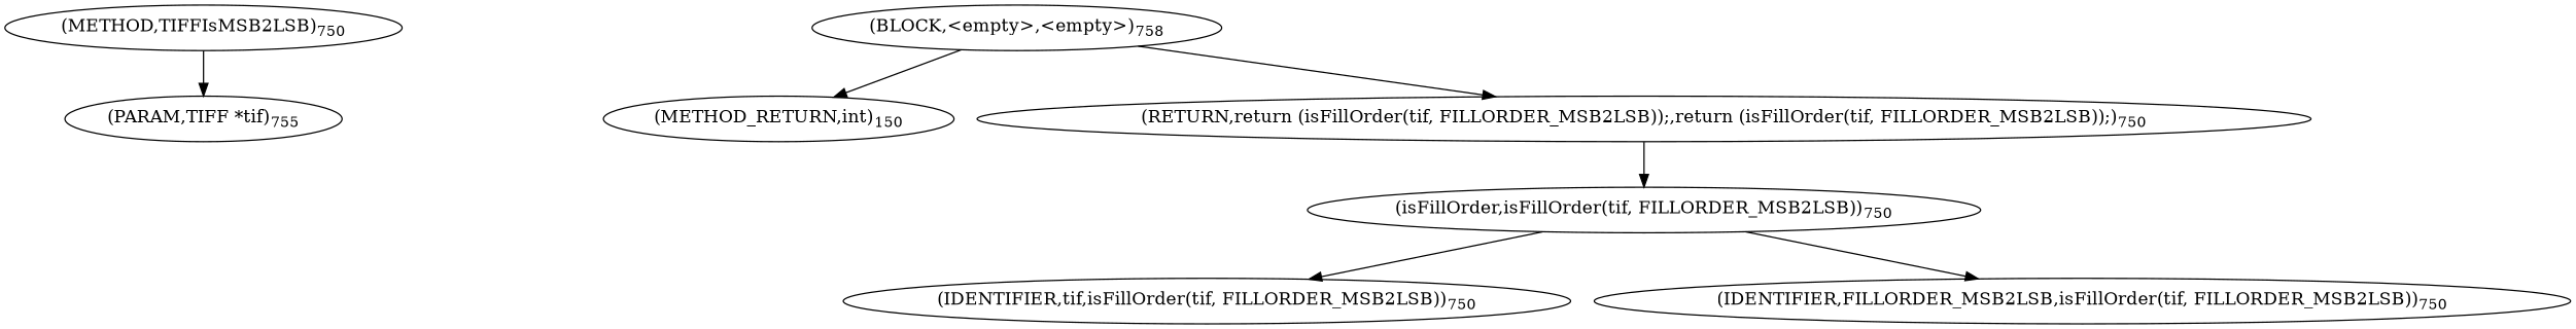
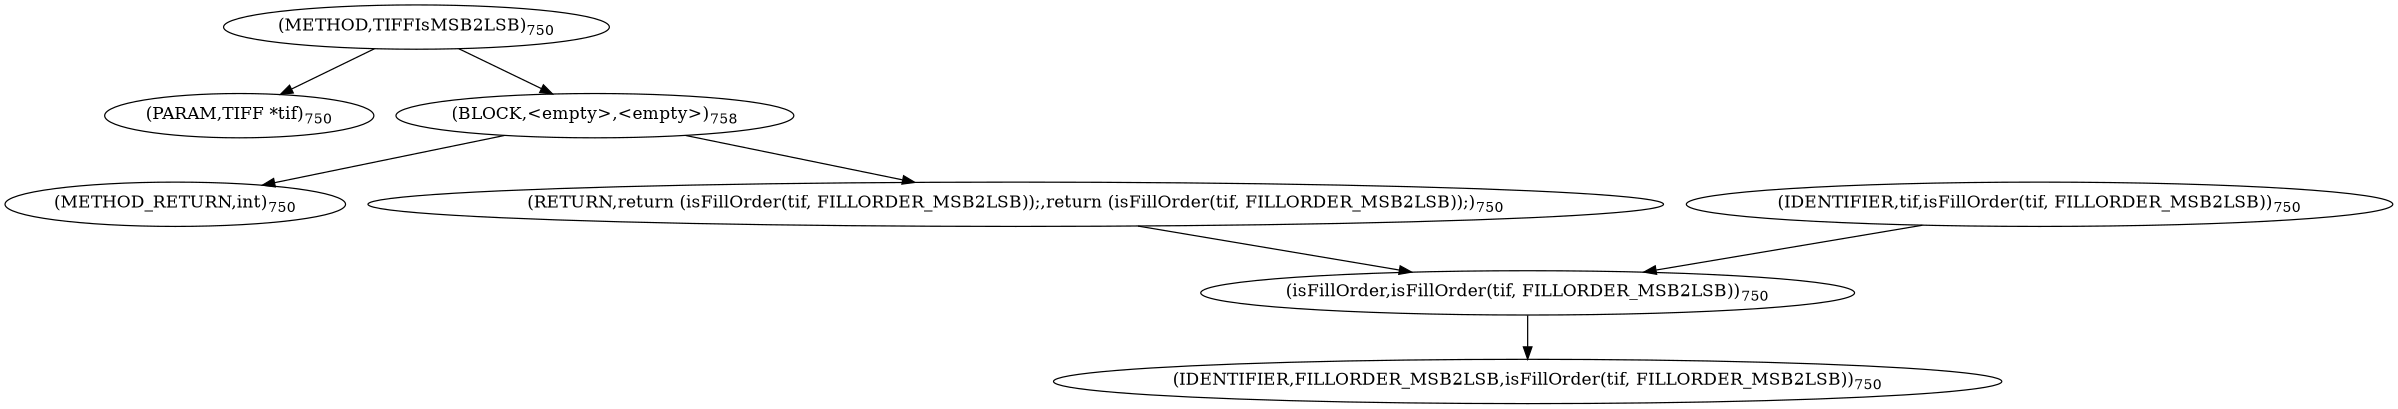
  digraph {
    n1 [label=<(METHOD,TIFFIsMSB2LSB)<SUB>750</SUB>>]
-   n2 [label=<(PARAM,TIFF *tif)<SUB>755</SUB>>]
+   n2 [label=<(PARAM,TIFF *tif)<SUB>750</SUB>>]
    n3 [label=<(BLOCK,&lt;empty&gt;,&lt;empty&gt;)<SUB>758</SUB>>]
-   n4 [label=<(METHOD_RETURN,int)<SUB>150</SUB>>]
+   n4 [label=<(METHOD_RETURN,int)<SUB>750</SUB>>]
    n5 [label=<(RETURN,return (isFillOrder(tif, FILLORDER_MSB2LSB));,return (isFillOrder(tif, FILLORDER_MSB2LSB));)<SUB>750</SUB>>]
    n6 [label=<(isFillOrder,isFillOrder(tif, FILLORDER_MSB2LSB))<SUB>750</SUB>>]
    n7 [label=<(IDENTIFIER,tif,isFillOrder(tif, FILLORDER_MSB2LSB))<SUB>750</SUB>>]
    n8 [label=<(IDENTIFIER,FILLORDER_MSB2LSB,isFillOrder(tif, FILLORDER_MSB2LSB))<SUB>750</SUB>>]
    n1 -> n2
+   n1 -> n3
    n3 -> n4
    n3 -> n5
    n5 -> n6
-   n6 -> n7
+   n7 -> n6
    n6 -> n8
  }
